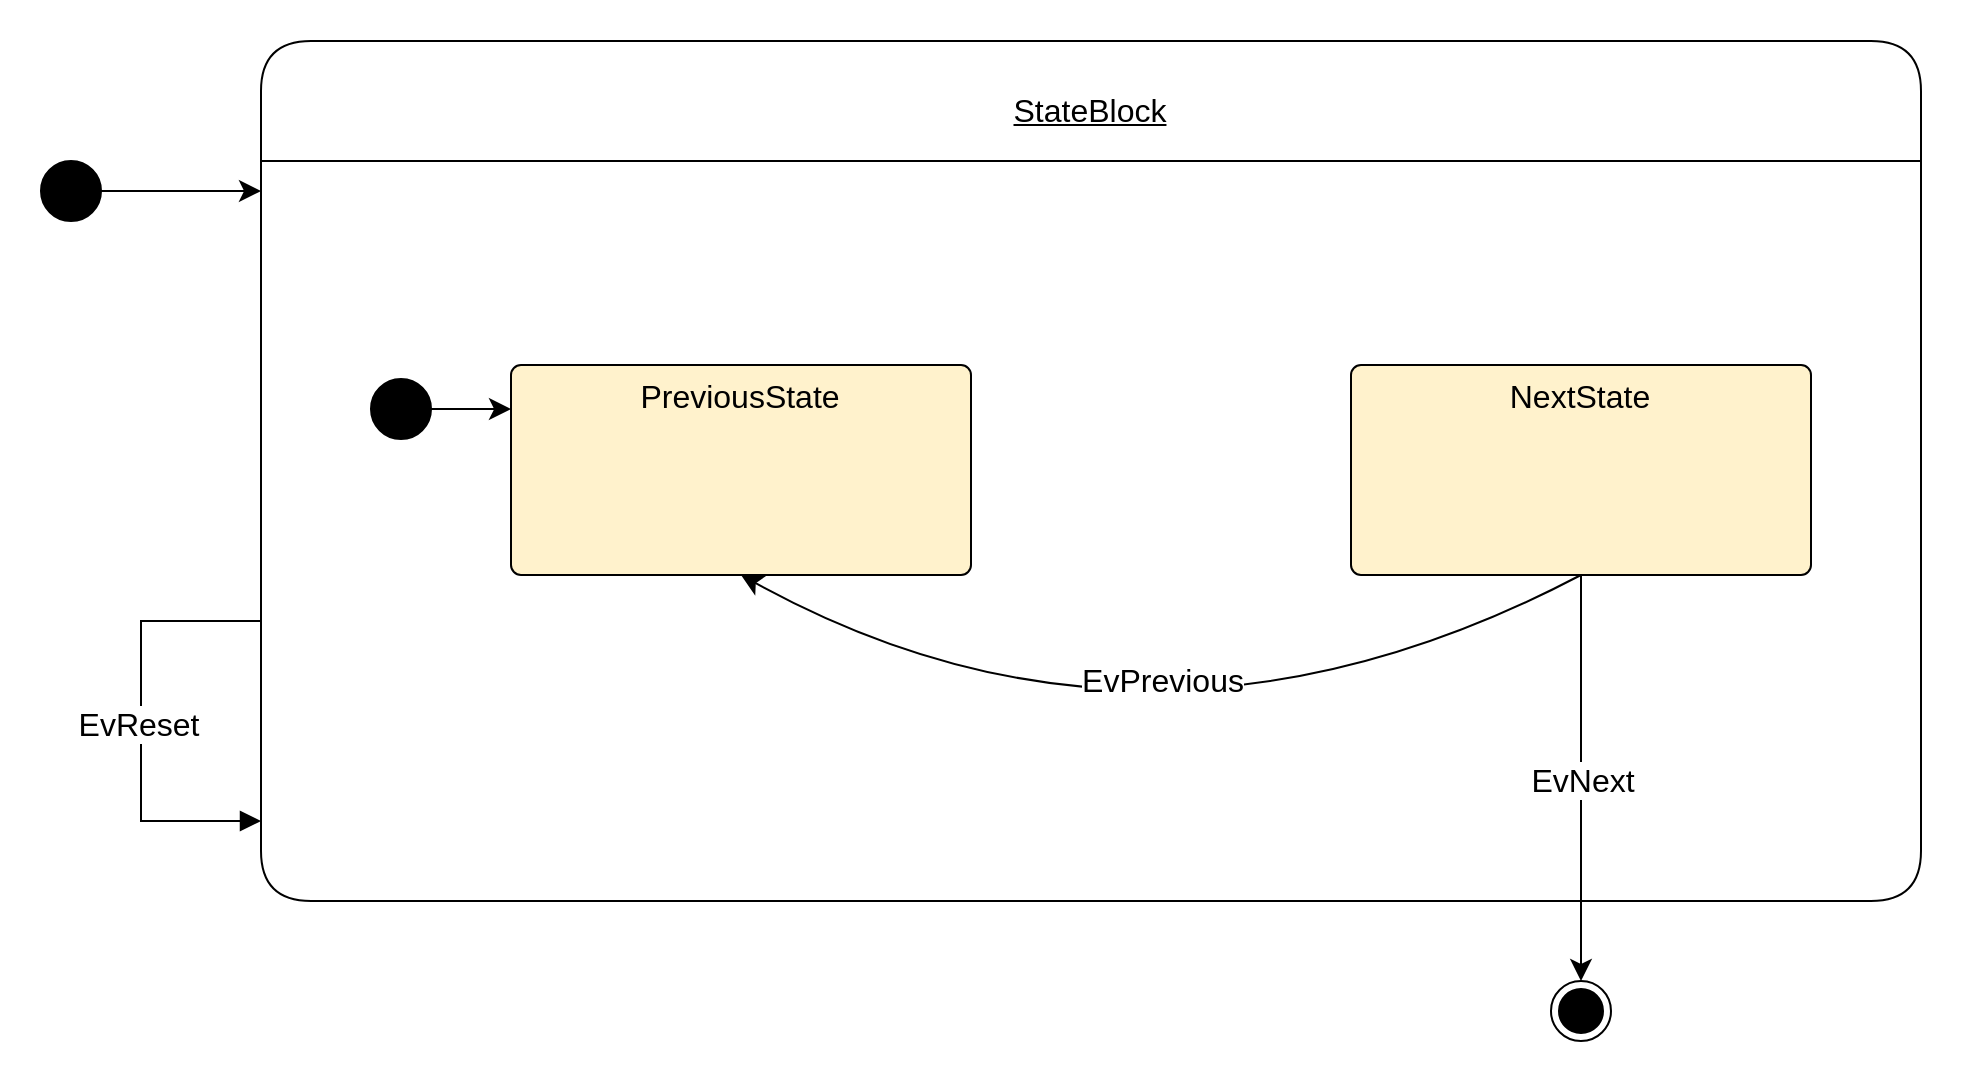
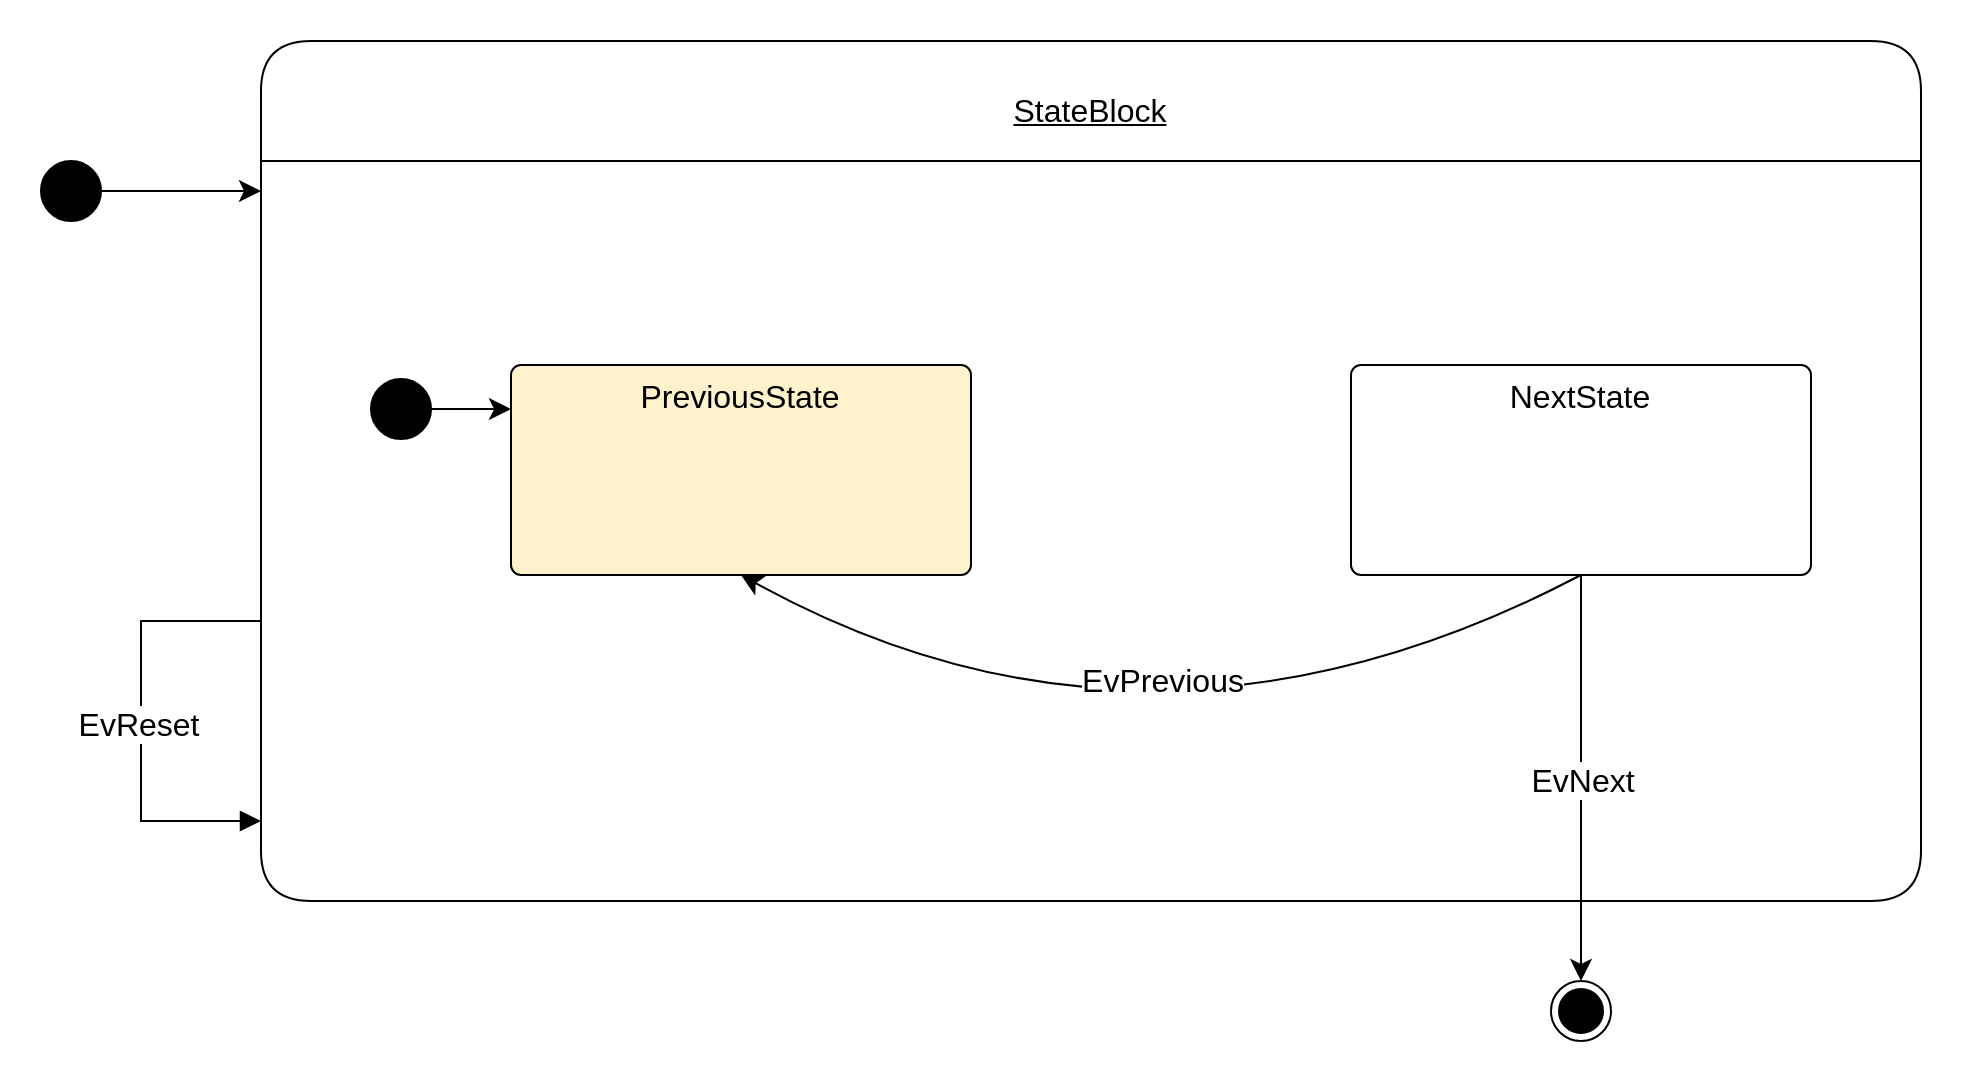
  <mxCell id="0" />
  <mxCell id="1" parent="0" />
  <mxCell id="2" style="edgeStyle=none;curved=1;rounded=0;orthogonalLoop=1;jettySize=auto;html=1;exitX=1;exitY=0.5;exitDx=0;exitDy=0;fontSize=12;startSize=8;endSize=8;" parent="1" source="3" edge="1"><mxGeometry relative="1" as="geometry"><mxPoint x="130" y="95" as="targetPoint" /></mxGeometry></mxCell>
  <mxCell id="3" value="" style="ellipse;fillColor=strokeColor;html=1;fontSize=16;" parent="1" vertex="1"><mxGeometry x="20" y="80" width="30" height="30" as="geometry" /></mxCell>
  <mxCell id="4" value="" style="ellipse;html=1;shape=endState;fillColor=strokeColor;fontSize=16;" parent="1" vertex="1"><mxGeometry x="775" y="490" width="30" height="30" as="geometry" /></mxCell>
  <mxCell id="5" value="&lt;font face=&quot;Helvetica&quot;&gt;&lt;br&gt;StateBlock&lt;/font&gt;" style="swimlane;fontStyle=4;align=center;verticalAlign=top;childLayout=stackLayout;horizontal=1;startSize=60;horizontalStack=0;resizeParent=1;resizeParentMax=0;resizeLast=0;collapsible=0;marginBottom=0;html=1;rounded=1;absoluteArcSize=1;arcSize=50;whiteSpace=wrap;fontSize=16;movable=1;resizable=1;rotatable=1;deletable=1;editable=1;locked=0;connectable=1;" parent="1" vertex="1"><mxGeometry x="130" y="20" width="830" height="430" as="geometry" /></mxCell>
  <mxCell id="6" value="PreviousState" style="html=1;align=center;verticalAlign=top;rounded=1;absoluteArcSize=1;arcSize=10;dashed=0;whiteSpace=wrap;fontSize=16;fillColor=#fff2cc;" parent="1" vertex="1"><mxGeometry x="255" y="182" width="230" height="105" as="geometry" /></mxCell>
- <mxCell id="7" value="NextState" style="html=1;align=center;verticalAlign=top;rounded=1;absoluteArcSize=1;arcSize=10;dashed=0;whiteSpace=wrap;fontSize=16;fillColor=#fff2cc;" parent="1" vertex="1"><mxGeometry x="675" y="182" width="230" height="105" as="geometry" /></mxCell>
+ <mxCell id="7" value="NextState" style="html=1;align=center;verticalAlign=top;rounded=1;absoluteArcSize=1;arcSize=10;dashed=0;whiteSpace=wrap;fontSize=16;" parent="1" vertex="1"><mxGeometry x="675" y="182" width="230" height="105" as="geometry" /></mxCell>
  <mxCell id="8" value="" style="ellipse;fillColor=strokeColor;html=1;fontSize=16;" parent="1" vertex="1"><mxGeometry x="185" y="189" width="30" height="30" as="geometry" /></mxCell>
  <mxCell id="9" style="edgeStyle=none;curved=1;rounded=0;orthogonalLoop=1;jettySize=auto;html=1;entryX=0;entryY=0.21;entryDx=0;entryDy=0;entryPerimeter=0;fontSize=12;startSize=8;endSize=8;" parent="1" source="8" target="6" edge="1"><mxGeometry relative="1" as="geometry" /></mxCell>
  <mxCell id="10" value="" style="endArrow=classic;html=1;rounded=0;fontSize=12;startSize=8;endSize=8;curved=1;exitX=0.5;exitY=0;exitDx=0;exitDy=0;entryX=0.5;entryY=0;entryDx=0;entryDy=0;" parent="1" edge="1"><mxGeometry relative="1" as="geometry"><mxPoint x="790" y="287" as="sourcePoint" /><mxPoint x="370" y="287" as="targetPoint" /><Array as="points"><mxPoint x="575" y="400" /></Array></mxGeometry></mxCell>
  <mxCell id="11" value="EvPrevious" style="edgeLabel;resizable=0;html=1;align=center;verticalAlign=middle;fontSize=16;" parent="10" connectable="0" vertex="1"><mxGeometry relative="1" as="geometry"><mxPoint x="1" y="-58" as="offset" /></mxGeometry></mxCell>
  <mxCell id="12" value="" style="endArrow=classic;html=1;rounded=0;fontSize=12;startSize=8;endSize=8;curved=1;exitX=0.5;exitY=1;exitDx=0;exitDy=0;entryX=0.5;entryY=0;entryDx=0;entryDy=0;" parent="1" source="7" target="4" edge="1"><mxGeometry relative="1" as="geometry"><mxPoint x="720" y="390" as="sourcePoint" /><mxPoint x="820" y="390" as="targetPoint" /></mxGeometry></mxCell>
  <mxCell id="13" value="EvNext" style="edgeLabel;resizable=0;html=1;align=center;verticalAlign=middle;fontSize=16;" parent="12" connectable="0" vertex="1"><mxGeometry relative="1" as="geometry" /></mxCell>
  <mxCell id="14" value="" style="html=1;align=left;spacingLeft=2;endArrow=block;rounded=0;edgeStyle=orthogonalEdgeStyle;curved=0;rounded=0;fontSize=12;startSize=8;endSize=8;" parent="1" edge="1"><mxGeometry x="-1" y="-413" relative="1" as="geometry"><mxPoint x="130" y="310" as="sourcePoint" /><Array as="points"><mxPoint x="70" y="310" /><mxPoint x="70" y="410" /></Array><mxPoint x="130" y="410" as="targetPoint" /><mxPoint x="-410" y="-363" as="offset" /></mxGeometry></mxCell>
  <mxCell id="15" value="EvReset" style="edgeLabel;resizable=0;html=1;align=center;verticalAlign=middle;fontSize=16;" parent="1" connectable="0" vertex="1"><mxGeometry x="80.005" y="359.997" as="geometry"><mxPoint x="-12" y="2" as="offset" /></mxGeometry></mxCell>
